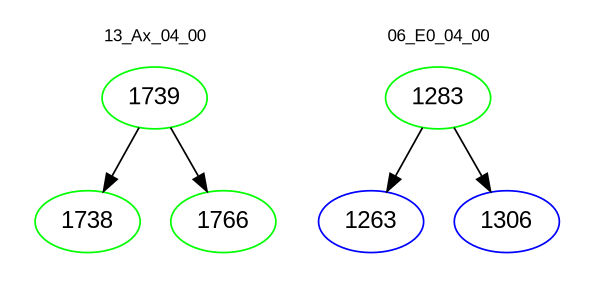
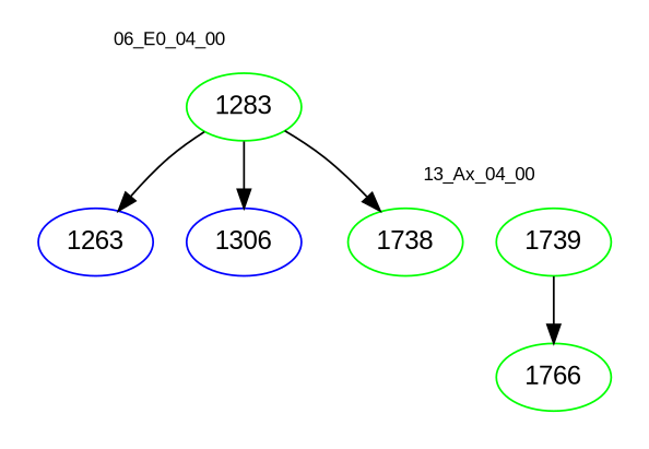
  digraph {
    fontname="Liberation Sans"
    node [color=green fontname="Liberation Sans"]
    edge [color=black fontname="Liberation Sans"]
    n1 [label=1739]
    n2 [label=1738]
    n3 [label=1766]
    n4 [label=1283]
    n5 [color=blue label=1263]
    n6 [color=blue label=1306]
    subgraph cluster_1 {
      color=white
      fontsize=10
      label="13_Ax_04_00"
      n1
      n2
      n3
    }
    subgraph cluster_2 {
      color=white
      fontsize=10
      label="06_E0_04_00"
      n4
      n5
      n6
    }
-   n1 -> n2
+   n4 -> n2
    n1 -> n3
    n4 -> n5
    n4 -> n6
  }
